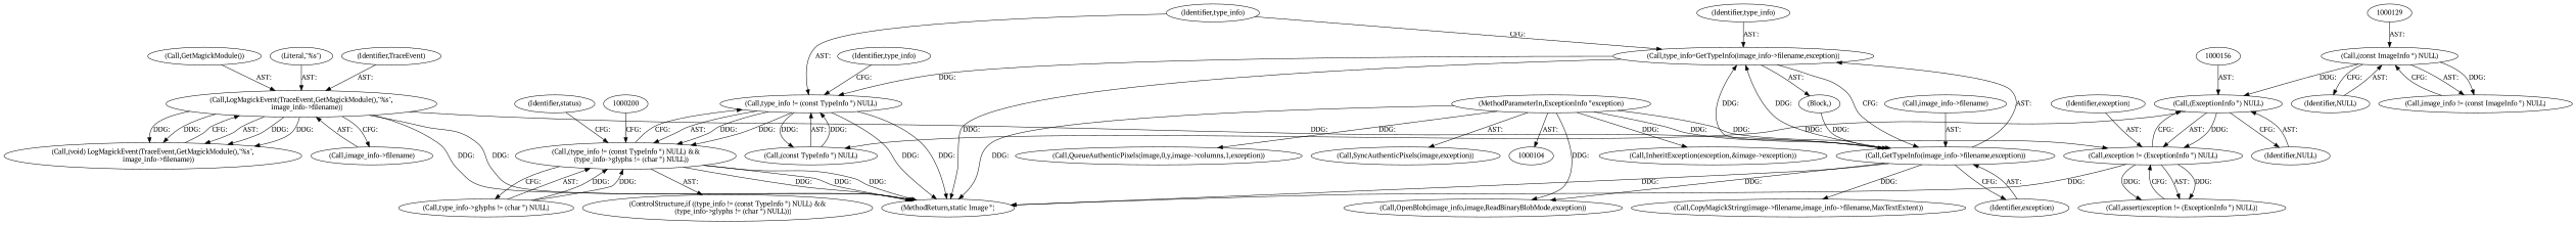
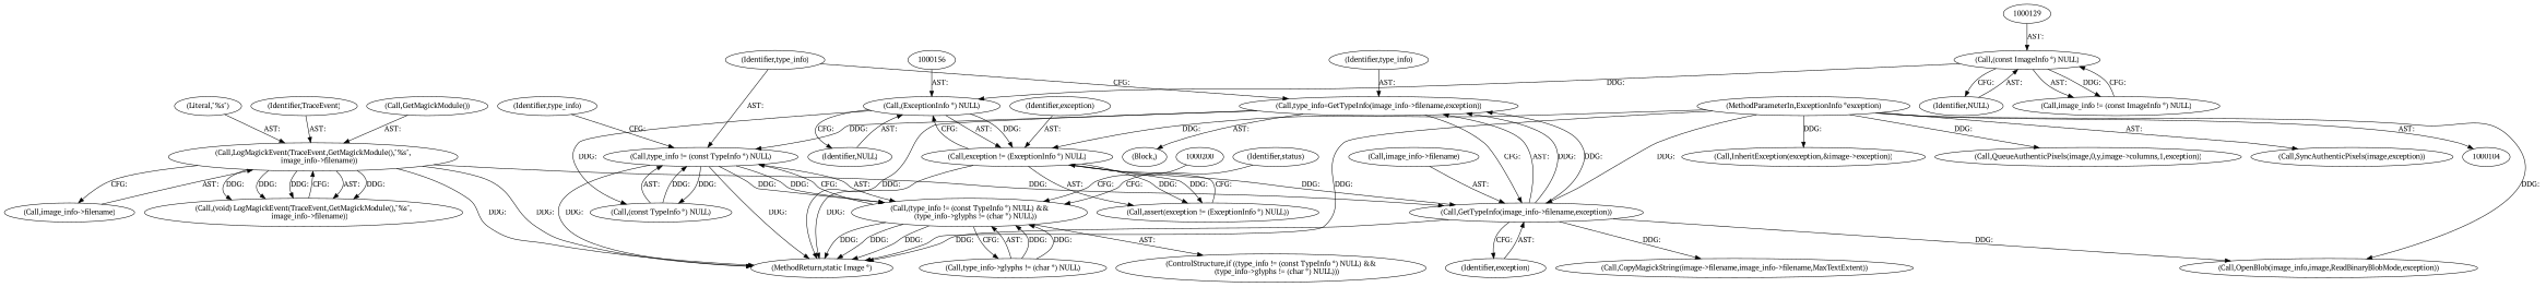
  digraph {
    fontname="PT Serif"
    node [fontname="PT Serif"]
    edge [fontname="PT Serif"]
    n1 [label="(Call,type_info=GetTypeInfo(image_info->filename,exception))"]
    n2 [label="(Call,GetTypeInfo(image_info->filename,exception))"]
    n3 [label="(Call,type_info != (const TypeInfo *) NULL)"]
    n4 [label="(MethodReturn,static Image *)"]
    n5 [label="(Block,)"]
    n6 [label="(Call,CopyMagickString(image->filename,image_info->filename,MaxTextExtent))"]
    n7 [label="(Identifier,exception)"]
    n8 [label="(Call,OpenBlob(image_info,image,ReadBinaryBlobMode,exception))"]
    n9 [label="(Call,(const TypeInfo *) NULL)"]
    n10 [label="(Call,(type_info != (const TypeInfo *) NULL) &&\n      (type_info->glyphs != (char *) NULL))"]
    n11 [label="(Call,LogMagickEvent(TraceEvent,GetMagickModule(),\"%s\",\n      image_info->filename))"]
    n12 [label="(Call,(void) LogMagickEvent(TraceEvent,GetMagickModule(),\"%s\",\n      image_info->filename))"]
    n13 [label="(Call,image_info->filename)"]
    n14 [label="(Call,exception != (ExceptionInfo *) NULL)"]
    n15 [label="(Call,(ExceptionInfo *) NULL)"]
    n16 [label="(Call,assert(exception != (ExceptionInfo *) NULL))"]
    n17 [label="(Identifier,NULL)"]
    n18 [label="(MethodParameterIn,ExceptionInfo *exception)"]
    n19 [label="(Call,InheritException(exception,&image->exception))"]
    n20 [label="(Call,QueueAuthenticPixels(image,0,y,image->columns,1,exception))"]
    n21 [label="(Call,SyncAuthenticPixels(image,exception))"]
    1000104
    n23 [label="(Call,(const ImageInfo *) NULL)"]
    n24 [label="(Identifier,NULL)"]
    n25 [label="(Call,image_info != (const ImageInfo *) NULL)"]
    n26 [label="(Call,type_info->glyphs != (char *) NULL)"]
    n27 [label="(ControlStructure,if ((type_info != (const TypeInfo *) NULL) &&\n      (type_info->glyphs != (char *) NULL)))"]
    n28 [label="(Identifier,TraceEvent)"]
    n29 [label="(Call,GetMagickModule())"]
    n30 [label="(Call,image_info->filename)"]
    n31 [label="(Identifier,type_info)"]
    n32 [label="(Literal,\"%s\")"]
    n33 [label="(Identifier,type_info)"]
    n34 [label="(Identifier,type_info)"]
    n35 [label="(Identifier,exception)"]
    n36 [label="(Identifier,status)"]
    1000156
    1000129
    1000200
    n1 -> n2 [label="CFG: "]
    n1 -> n3 [label="DDG: "]
    n1 -> n4 [label="DDG: "]
    n1 -> n5 [label="AST: "]
    n2 -> n1 [label="AST: "]
    n2 -> n1 [label="DDG: "]
    n2 -> n1 [label="DDG: "]
    n2 -> n4 [label="DDG: "]
    n2 -> n6 [label="DDG: "]
    n2 -> n7 [label="CFG: "]
    n2 -> n8 [label="DDG: "]
    n3 -> n4 [label="DDG: "]
    n3 -> n4 [label="DDG: "]
    n3 -> n9 [label="DDG: "]
    n3 -> n10 [label="AST: "]
    n3 -> n10 [label="DDG: "]
    n3 -> n10 [label="DDG: "]
    n7 -> n2 [label="AST: "]
    n9 -> n3 [label="AST: "]
    n9 -> n3 [label="DDG: "]
    n10 -> n3 [label="CFG: "]
    n10 -> n4 [label="DDG: "]
    n10 -> n4 [label="DDG: "]
    n10 -> n4 [label="DDG: "]
    n10 -> n26 [label="CFG: "]
    n10 -> n27 [label="AST: "]
    n11 -> n2 [label="DDG: "]
    n11 -> n4 [label="DDG: "]
    n11 -> n4 [label="DDG: "]
    n11 -> n12 [label="AST: "]
    n11 -> n12 [label="DDG: "]
    n11 -> n12 [label="DDG: "]
    n11 -> n12 [label="DDG: "]
    n11 -> n12 [label="DDG: "]
    n11 -> n13 [label="CFG: "]
    n12 -> n11 [label="CFG: "]
    n13 -> n11 [label="AST: "]
-   n5 -> n2 [label="DDG: "]
+   n14 -> n2 [label="DDG: "]
    n14 -> n4 [label="DDG: "]
    n14 -> n15 [label="CFG: "]
    n14 -> n16 [label="AST: "]
    n14 -> n16 [label="DDG: "]
    n14 -> n16 [label="DDG: "]
    n15 -> n9 [label="DDG: "]
    n15 -> n14 [label="AST: "]
    n15 -> n14 [label="DDG: "]
    n15 -> n17 [label="CFG: "]
    n16 -> n14 [label="CFG: "]
    n17 -> n15 [label="AST: "]
    n18 -> n2 [label="DDG: "]
    n18 -> n4 [label="DDG: "]
    n18 -> n8 [label="DDG: "]
    n18 -> n14 [label="DDG: "]
    n18 -> n19 [label="DDG: "]
    n18 -> n20 [label="DDG: "]
    n18 -> n21 [label="AST: "]
    n18 -> 1000104 [label="AST: "]
    n23 -> n15 [label="DDG: "]
    n23 -> n24 [label="CFG: "]
    n23 -> n25 [label="AST: "]
    n23 -> n25 [label="DDG: "]
    n24 -> n23 [label="AST: "]
    n25 -> n23 [label="CFG: "]
    n26 -> n10 [label="AST: "]
    n26 -> n10 [label="DDG: "]
    n26 -> n10 [label="DDG: "]
    n28 -> n11 [label="AST: "]
    n29 -> n11 [label="AST: "]
    n30 -> n2 [label="AST: "]
    n31 -> n3 [label="CFG: "]
    n32 -> n11 [label="AST: "]
    n33 -> n1 [label="CFG: "]
    n33 -> n3 [label="AST: "]
    n34 -> n1 [label="AST: "]
    n35 -> n14 [label="AST: "]
    n36 -> n10 [label="CFG: "]
    1000156 -> n15 [label="AST: "]
    1000129 -> n23 [label="AST: "]
    1000200 -> n10 [label="CFG: "]
  }
